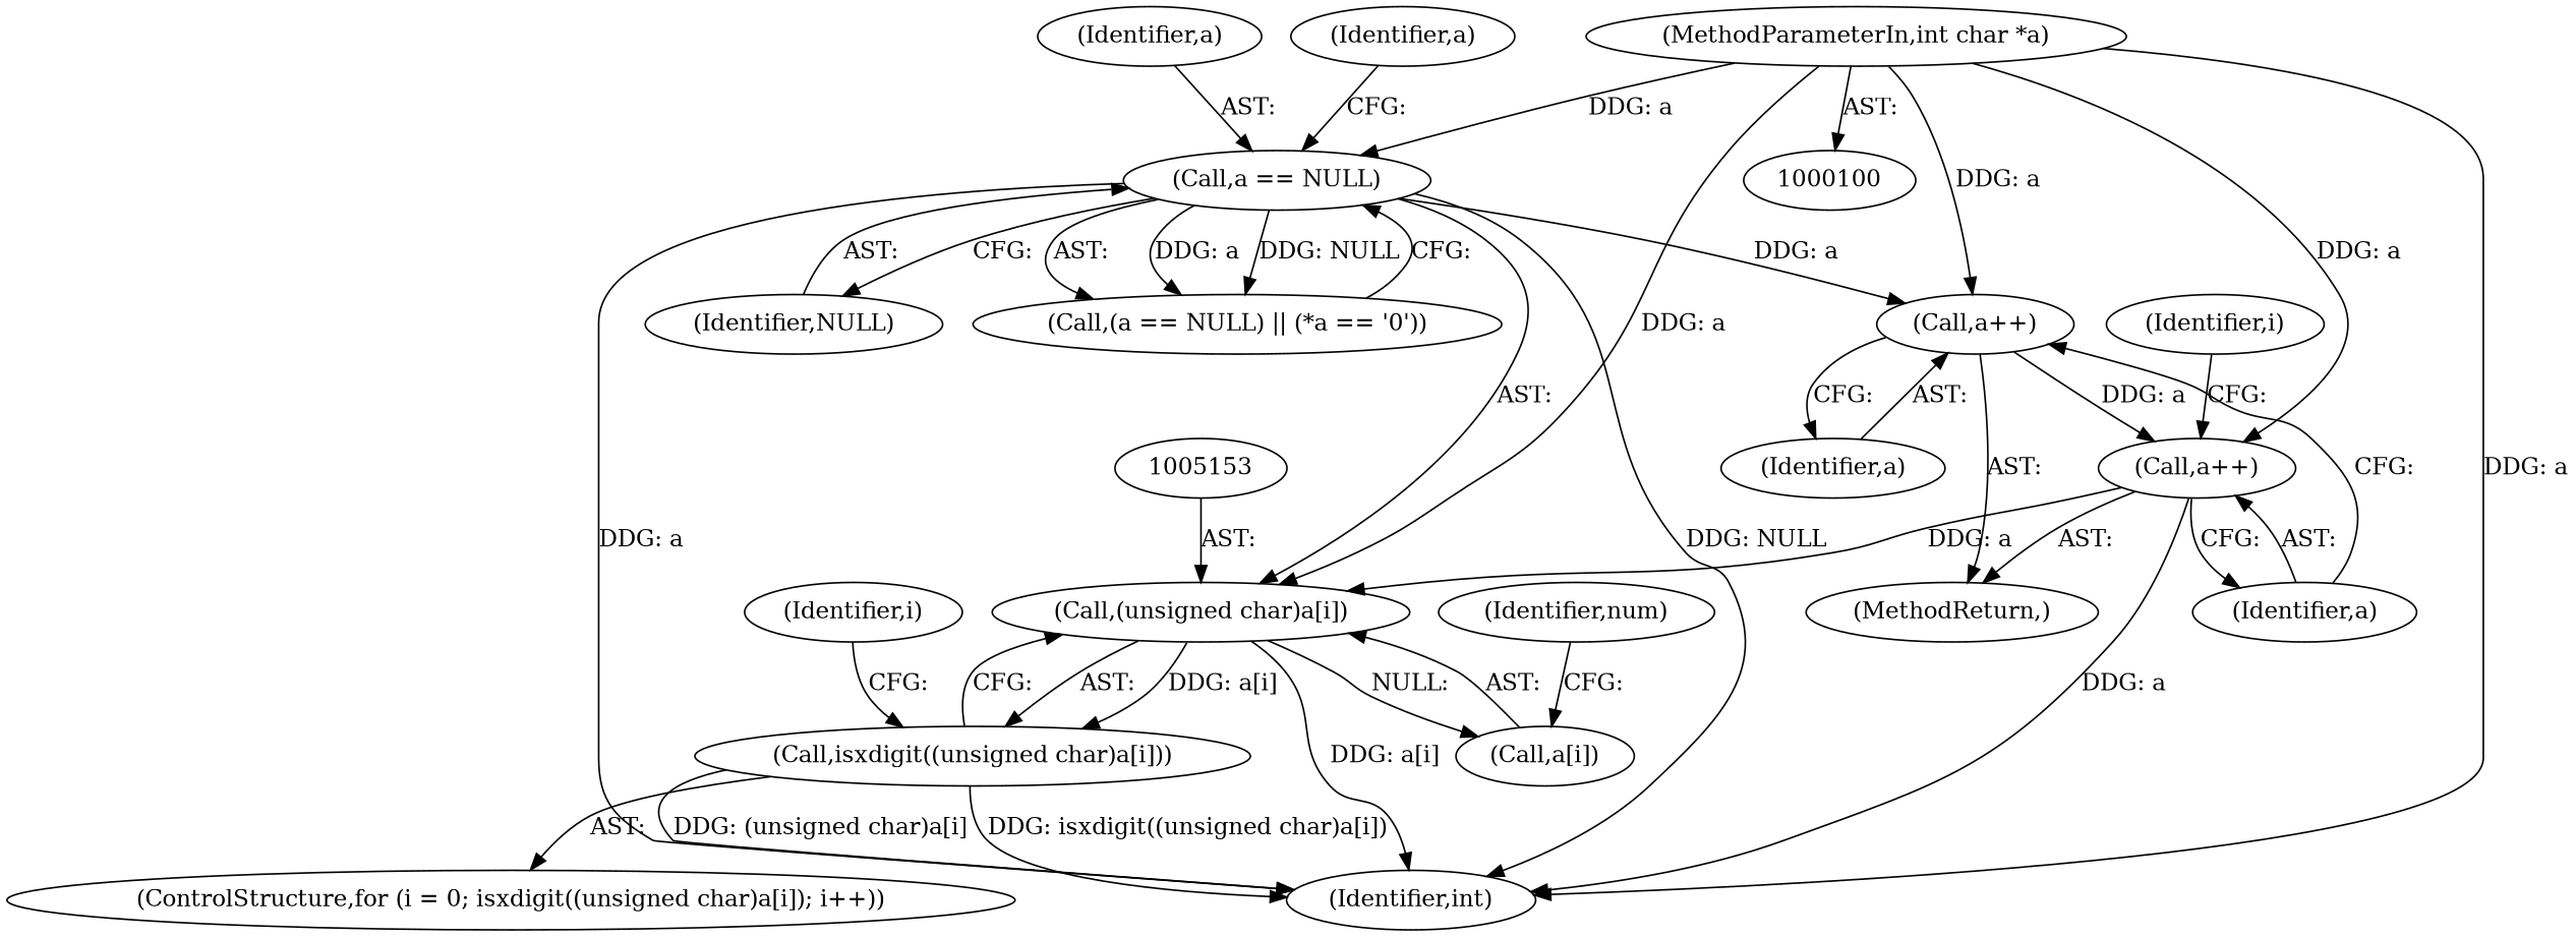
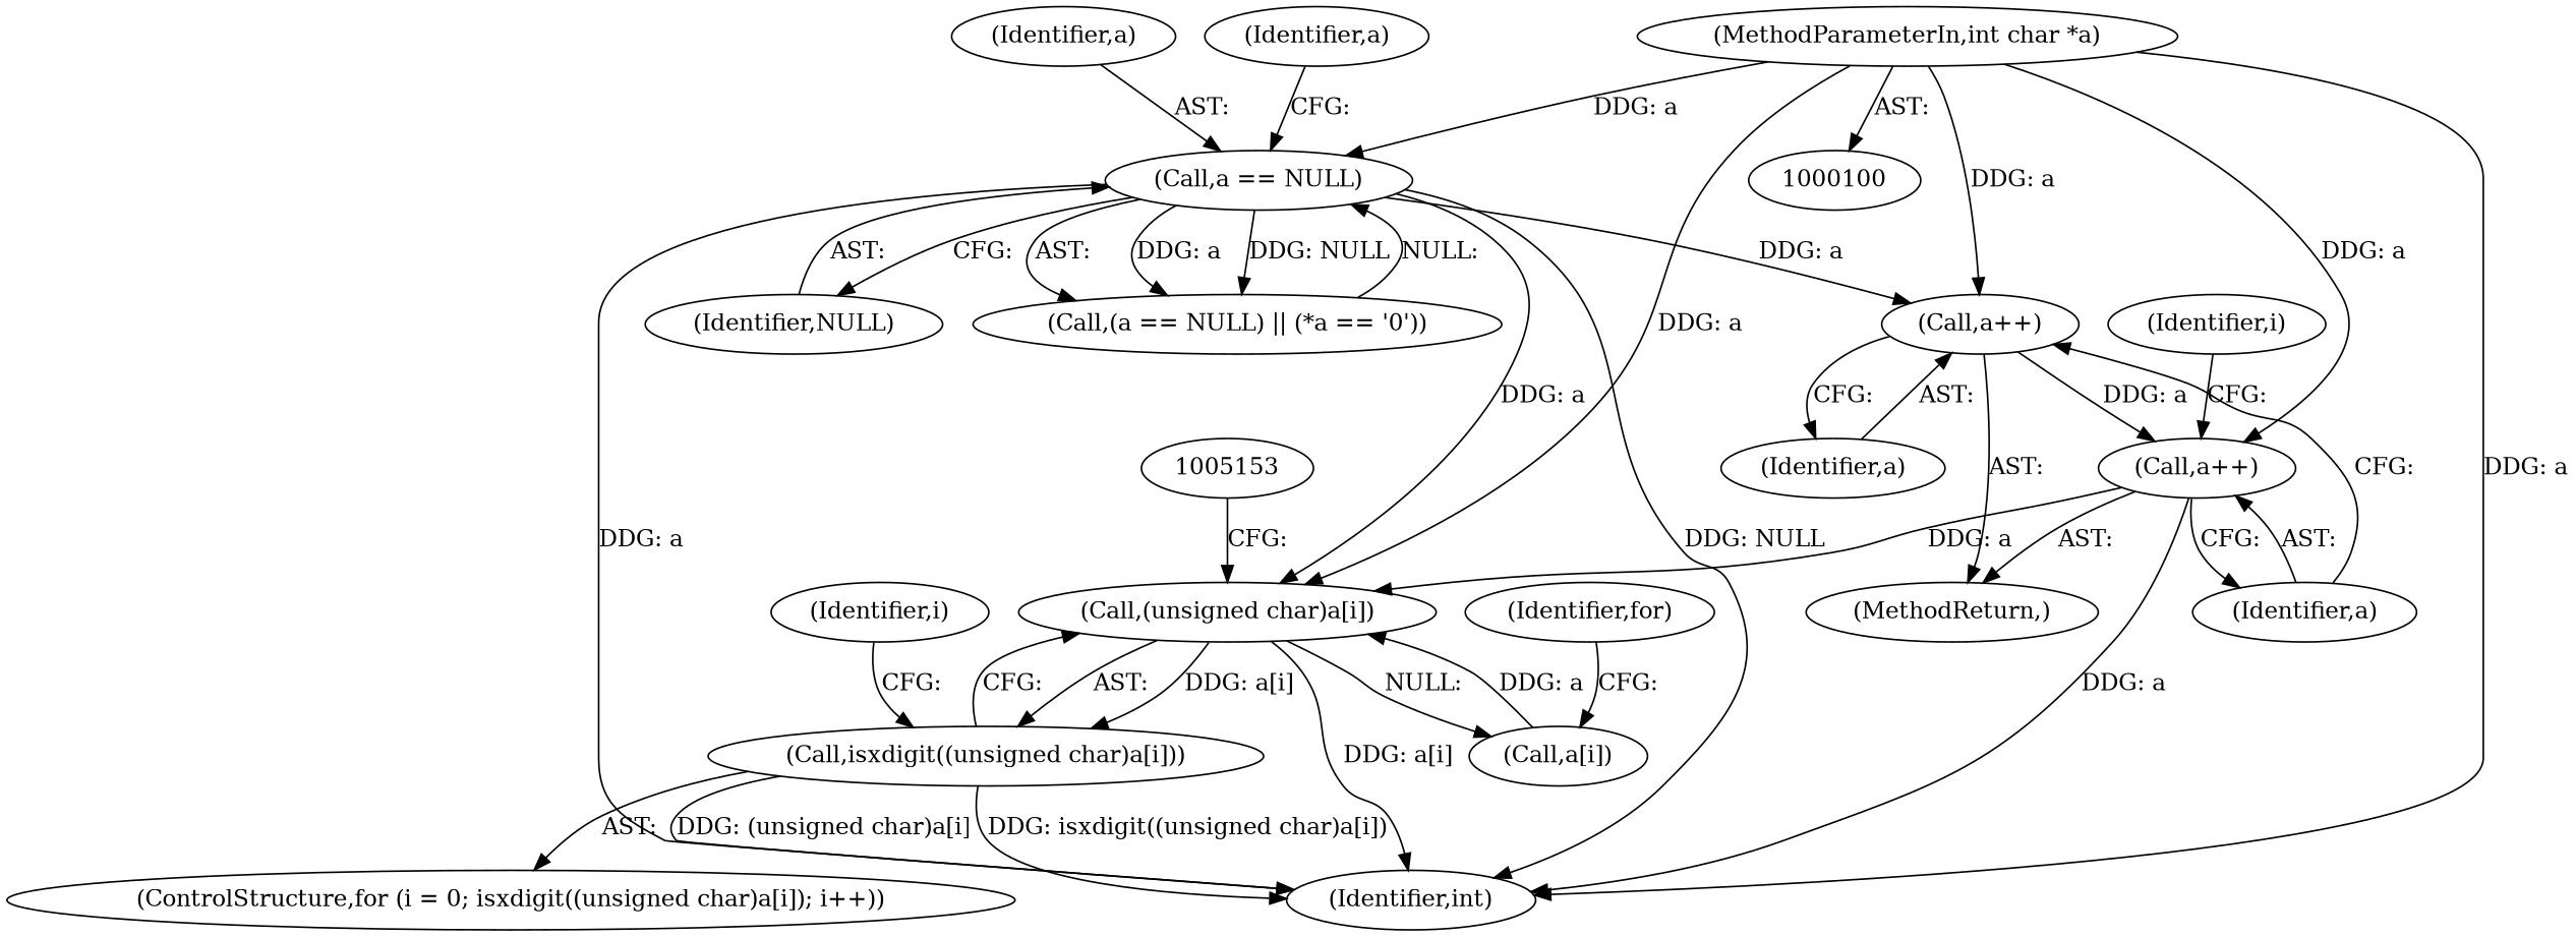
  digraph {
    n1 [label="(Call,(unsigned char)a[i])"]
    n2 [label="(Call,isxdigit((unsigned char)a[i]))"]
    n3 [label="(Identifier,int)"]
    n4 [label="(Call,a[i])"]
    n5 [label="(ControlStructure,for (i = 0; isxdigit((unsigned char)a[i]); i++))"]
    n6 [label="(Call,a == NULL)"]
    n7 [label="(Call,a++)"]
    n8 [label="(Call,(a == NULL) || (*a == '\0'))"]
    n9 [label="(Identifier,NULL)"]
    n10 [label="(Call,a++)"]
    n11 [label="(MethodReturn,)"]
    n12 [label="(Identifier,a)"]
    n13 [label="(MethodParameterIn,int char *a)"]
    1000100
    n15 [label="(Identifier,a)"]
    n16 [label="(Identifier,i)"]
    n17 [label="(Identifier,a)"]
-   n18 [label="(Identifier,num)"]
+   n18 [label="(Identifier,for)"]
    n19 [label="(Identifier,i)"]
    n20 [label="(Identifier,a)"]
    n21 [label=1005153]
    n1 -> n2 [label="AST: "]
    n1 -> n2 [label="DDG: a[i]"]
    n1 -> n3 [label="DDG: a[i]"]
    n1 -> n4 [label="NULL: "]
    n2 -> n1 [label="CFG: "]
    n2 -> n3 [label="DDG: isxdigit((unsigned char)a[i])"]
    n2 -> n3 [label="DDG: (unsigned char)a[i]"]
    n2 -> n5 [label="AST: "]
-   n4 -> n1 [label="AST: "]
-   n6 -> n1 [label="AST: "]
+   n4 -> n1 [label="DDG: a"]
+   n6 -> n1 [label="DDG: a"]
    n6 -> n3 [label="DDG: a"]
    n6 -> n3 [label="DDG: NULL"]
    n6 -> n7 [label="DDG: a"]
    n6 -> n8 [label="AST: "]
    n6 -> n8 [label="DDG: a"]
    n6 -> n8 [label="DDG: NULL"]
    n6 -> n9 [label="CFG: "]
    n7 -> n10 [label="DDG: a"]
    n7 -> n11 [label="AST: "]
    n7 -> n12 [label="CFG: "]
-   n8 -> n6 [label="CFG: "]
+   n8 -> n6 [label="NULL: "]
    n9 -> n6 [label="AST: "]
    n10 -> n1 [label="DDG: a"]
    n10 -> n3 [label="DDG: a"]
    n10 -> n11 [label="AST: "]
    n10 -> n15 [label="CFG: "]
    n12 -> n7 [label="AST: "]
    n13 -> n1 [label="DDG: a"]
    n13 -> n3 [label="DDG: a"]
    n13 -> n6 [label="DDG: a"]
    n13 -> n7 [label="DDG: a"]
    n13 -> n10 [label="DDG: a"]
    n13 -> 1000100 [label="AST: "]
    n15 -> n7 [label="CFG: "]
    n15 -> n10 [label="AST: "]
    n16 -> n10 [label="CFG: "]
    n17 -> n6 [label="AST: "]
    n18 -> n4 [label="CFG: "]
    n19 -> n2 [label="CFG: "]
    n20 -> n6 [label="CFG: "]
-   n21 -> n1 [label="AST: "]
+   n21 -> n1 [label="CFG: "]
  }
